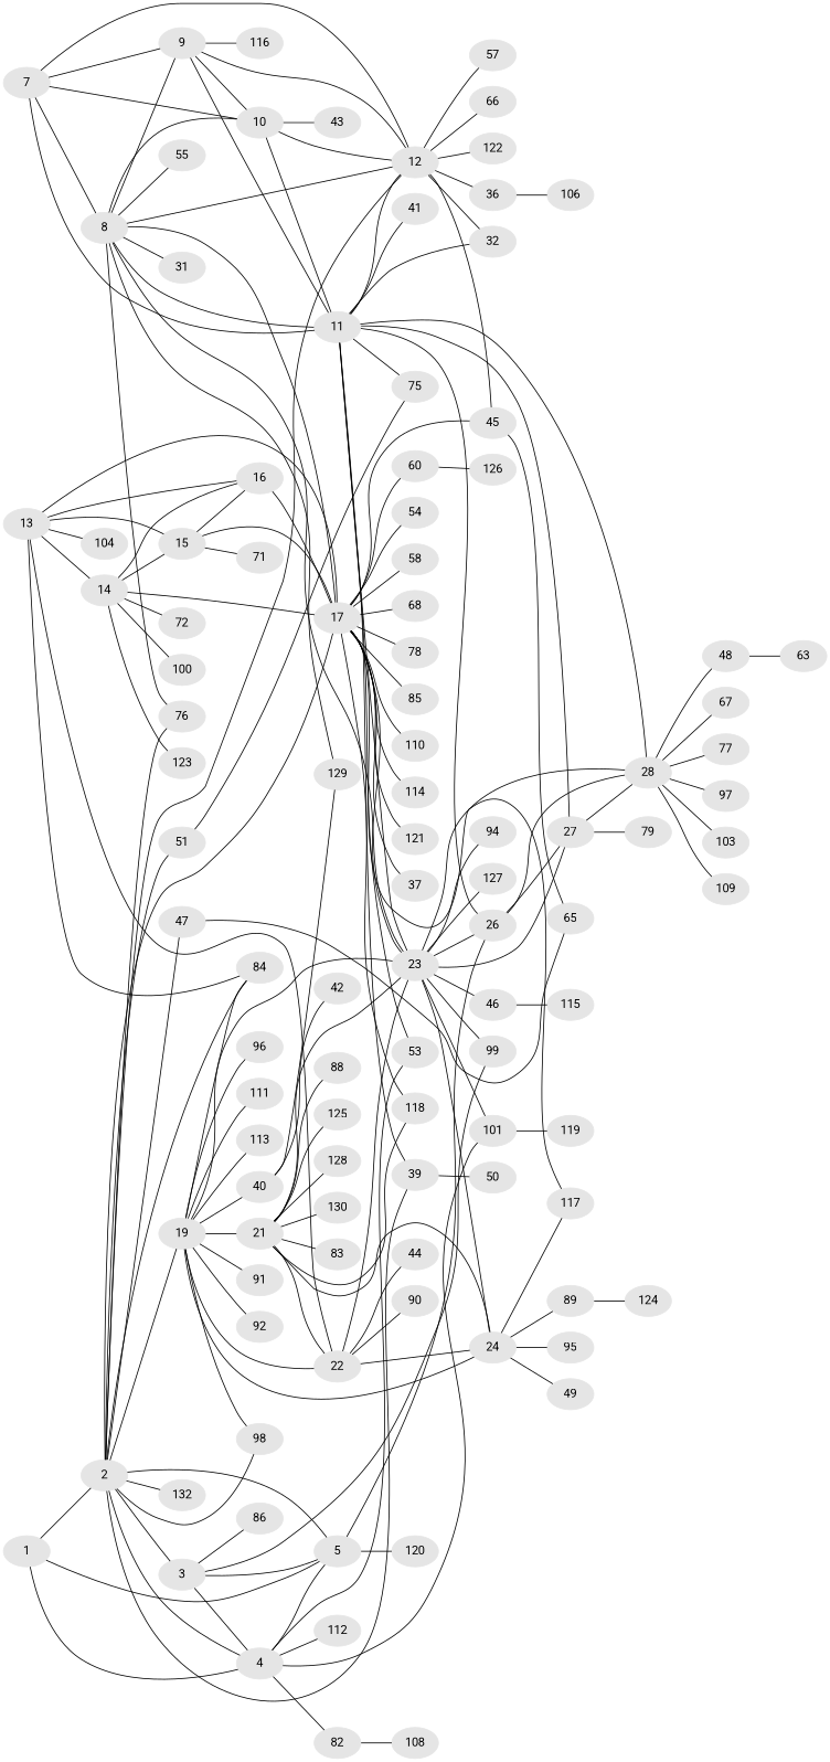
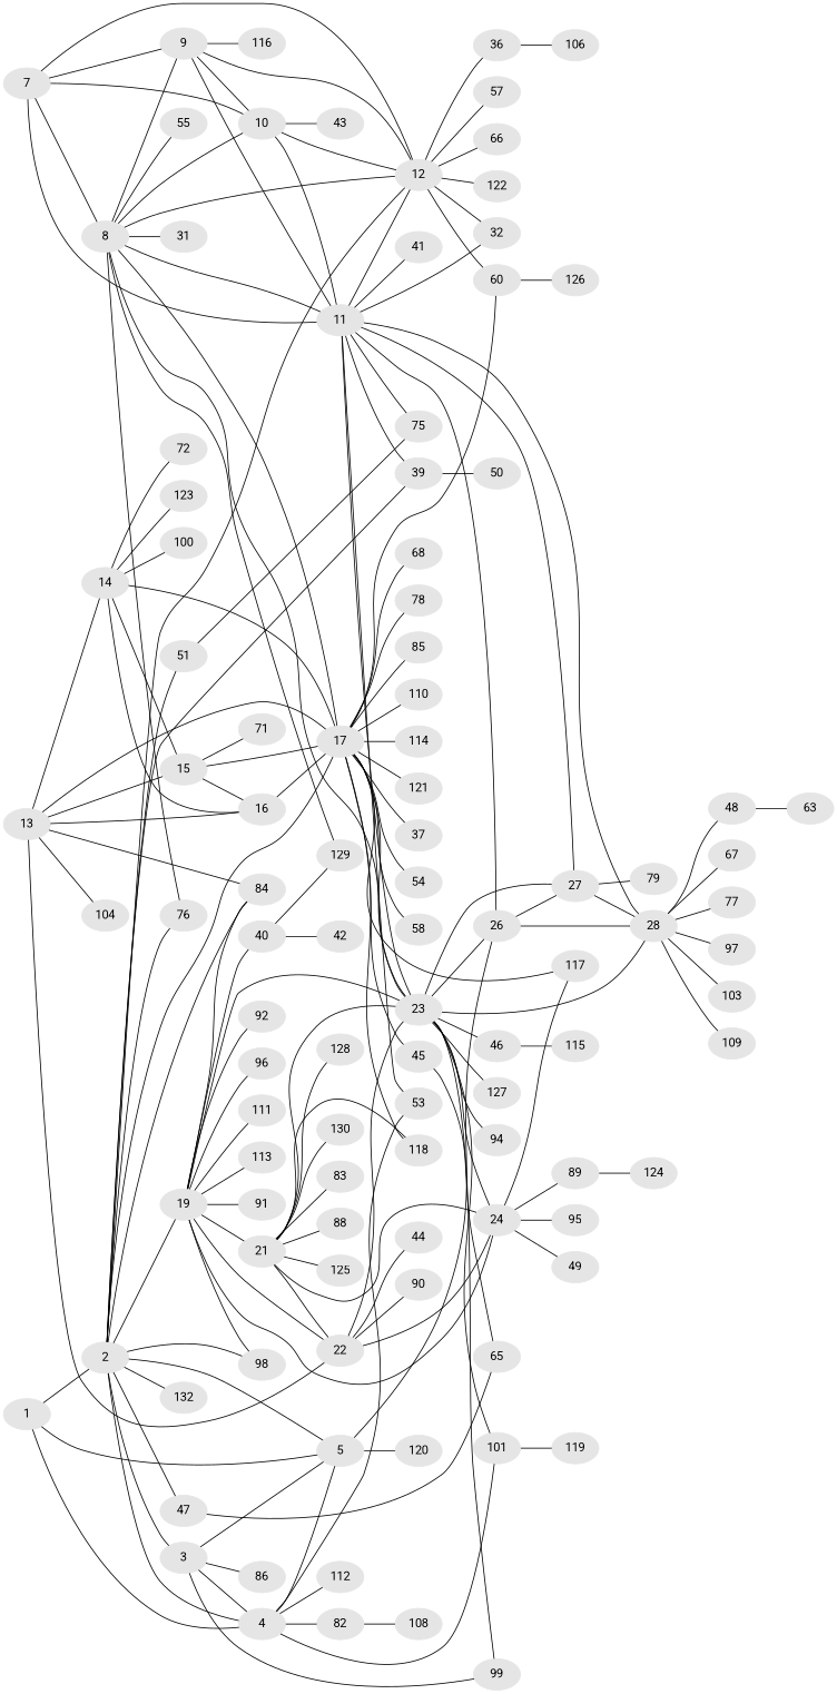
  graph {
    fontname=Roboto
    rankdir=LR
    node [color=gray90 fontname=Roboto style=filled]
    edge [fontname=Roboto]
    2 [super="+6"]
    3 [super="+38"]
    4 [super="+62"]
    5 [super="+74"]
    12 [super="+35"]
    17 [super="+18"]
    19 [super="+20"]
    n8 [label=39]
    47 [super="+52"]
    51 [super="+69"]
    76
    84 [super="+107"]
    98
    132
    1
    86
    99
    53 [super="+105"]
    82
    101
    112
    26
    120
    32 [super="+61"]
    36 [super="+70"]
    45 [super="+56"]
    57
    66
    122
    23 [super="+29"]
    37
    54
    58
    60
    68
    78
    85
    110
    114
    117
    118
    121
    22 [super="+81"]
    21 [super="+133"]
    24 [super="+39"]
    40 [super="+64"]
    91
    92
    96
    111
    113
    50
    65
    75
    108
    119
    27 [super="+73"]
    28 [super="+30"]
    8 [super="+34"]
    9 [super="+93"]
    10
    11 [super="+25"]
    31
    55
    129
    7
    116
    43
    41
    46 [super="+87"]
    94
    127
    79
    48
    67
    77
    97
    103
    109
    106
    13 [super="+80"]
    14
    15 [super="+102"]
    16 [super="+59"]
    104
    72
    100
    123
    71
    44
    90
    126
    83
    88
    125
    128 [super="+131"]
    130
    49
    89
    95
    42
    115
    124
    63
    2 -- 3 [weight=2]
    2 -- 4 [weight=2]
    2 -- 5 [weight=2]
    2 -- 12
    2 -- 17
    2 -- 19
    2 -- n8
    2 -- 47
    2 -- 51
    2 -- 76
    2 -- 84
    2 -- 98
    2 -- 132
    3 -- 4
    3 -- 5
    3 -- 86
    3 -- 99
    4 -- 5
    4 -- 53
    4 -- 82
    4 -- 101
    4 -- 112
    5 -- 26
    5 -- 120
    12 -- 32
    12 -- 36
-   12 -- 45
+   12 -- 60
    12 -- 57
    12 -- 66
    12 -- 122
    17 -- 45
    17 -- 23
    17 -- 37
    17 -- 54
    17 -- 58
    17 -- 60
    17 -- 68
    17 -- 78
    17 -- 85
    17 -- 110
    17 -- 114
    17 -- 117
    17 -- 118
    17 -- 121
    19 -- 84
    19 -- 98
    19 -- 23 [weight=2]
    19 -- 22 [weight=2]
    19 -- 21 [weight=2]
    19 -- 24 [weight=2]
    19 -- 40
    19 -- 91
    19 -- 92
    19 -- 96
    19 -- 111
    19 -- 113
    n8 -- 50
    47 -- 65
    51 -- 75
    1 -- 2 [weight=2]
    1 -- 4
    1 -- 5
    82 -- 108
    101 -- 119
    26 -- 27
    26 -- 28 [weight=2]
    36 -- 106
    45 -- 65
    23 -- 99
    23 -- 101
    23 -- 26
    23 -- 24
    23 -- 27
    23 -- 28 [weight=2]
    23 -- 46
    23 -- 94
    23 -- 127
    60 -- 126
    22 -- 23
    22 -- 24
    22 -- 44
    22 -- 90
    21 -- 23
    21 -- 118
    21 -- 22
    21 -- 24
    21 -- 83
    21 -- 88
    21 -- 125
    21 -- 128
    21 -- 130
    24 -- 117
    24 -- 49
    24 -- 89
    24 -- 95
    40 -- 129
    40 -- 42
    27 -- 28 [weight=2]
    27 -- 79
    28 -- 48
    28 -- 67
    28 -- 77
    28 -- 97
    28 -- 103
    28 -- 109
    8 -- 12
    8 -- 17
    8 -- 76
    8 -- 23
    8 -- 9
    8 -- 10
    8 -- 11
    8 -- 31
    8 -- 55
    8 -- 129
    9 -- 12
    9 -- 10
    9 -- 11
    9 -- 116
    10 -- 12
    10 -- 11
    10 -- 43
    11 -- 12
    11 -- n8
    11 -- 53
    11 -- 26
    11 -- 32
    11 -- 23
    11 -- 75
    11 -- 27
    11 -- 28 [weight=2]
    11 -- 41
    7 -- 12
    7 -- 8
    7 -- 9
    7 -- 10
    7 -- 11
    46 -- 115
    48 -- 63
    13 -- 17 [weight=2]
    13 -- 84
    13 -- 22
    13 -- 14
    13 -- 15
    13 -- 16
    13 -- 104
    14 -- 17 [weight=2]
    14 -- 15
    14 -- 16
    14 -- 72
    14 -- 100
    14 -- 123
    15 -- 17 [weight=2]
    15 -- 16
    15 -- 71
    16 -- 17 [weight=2]
    89 -- 124
  }
